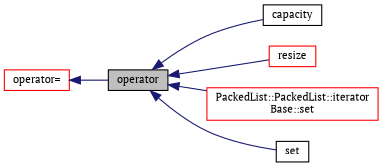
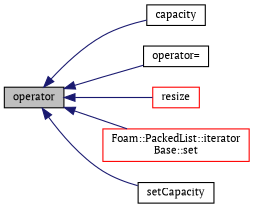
  digraph {
    fontname="PT Serif"
    rankdir=LR
    node [color=black fontname="PT Serif" fontsize=10 shape=record]
    edge [color=midnightblue dir=back fontname="PT Serif" fontsize=10 labelfontname=Helvetica labelfontsize=10 style=solid]
    n1 [fillcolor=grey75 fontcolor=black height=0.2 label=operator style=filled width=0.4]
    n2 [height=0.2 label=capacity width=0.4]
-   n3 [color=red height=0.2 label="operator=" width=0.4]
+   n3 [height=0.2 label="operator=" width=0.4]
    n4 [color=red height=0.2 label=resize width=0.4]
-   n5 [color=red height=0.2 label="PackedList::PackedList::iterator\lBase::set" width=0.4]
-   n6 [height=0.2 label=set width=0.4]
+   n5 [color=red height=0.2 label="Foam::PackedList::iterator\lBase::set" width=0.4]
+   n6 [height=0.2 label=setCapacity width=0.4]
    n1 -> n2
-   n3 -> n1
+   n1 -> n3
    n1 -> n4
    n1 -> n5
    n1 -> n6
  }
